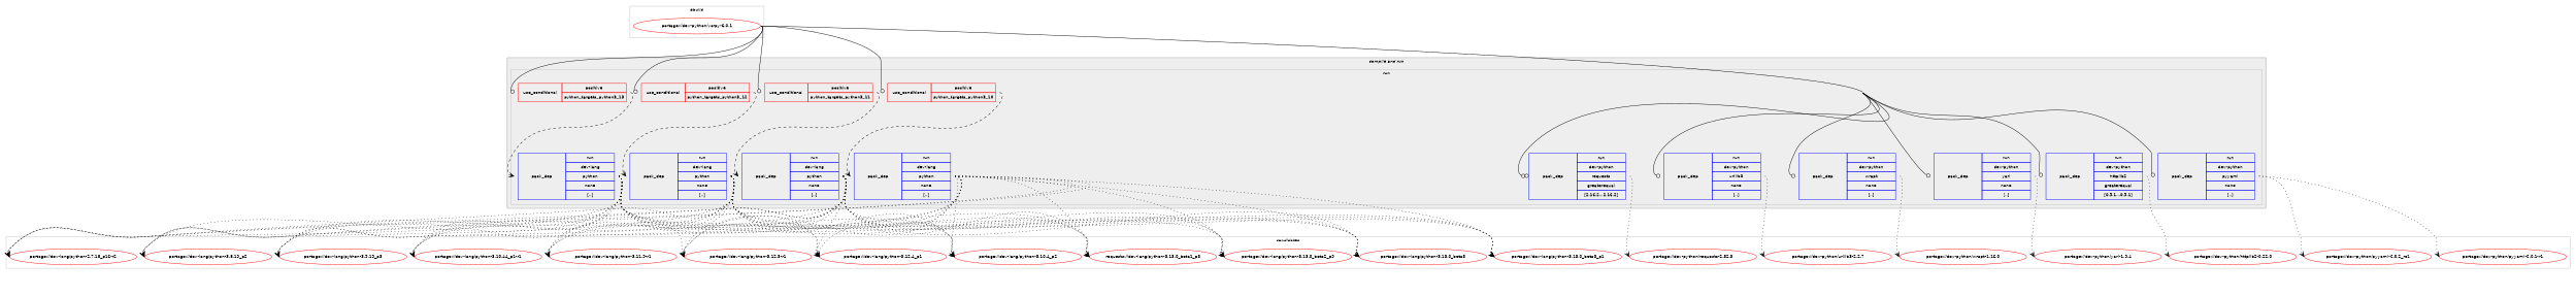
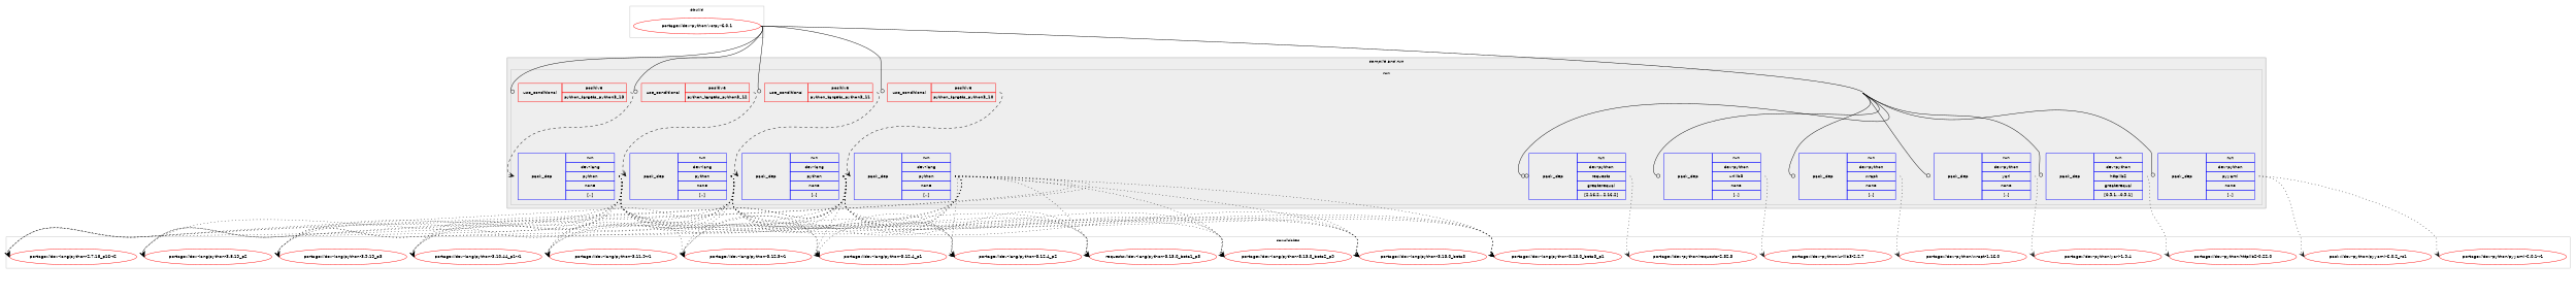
  digraph {
    compound=true
    concentrate=true
    fontname=Helvetica
    fontsize=10
    newrank=true
    rankdir=TB
    ranksep=1.5
    node [color=red fontname=Helvetica fontsize=10]
    edge [arrowhead=vee headport=w style=dotted tailport=e weight=100]
    n1 [label="portage://dev-python/vcrpy-6.0.1" width=4]
    n2 [color=blue label=<<TABLE BORDER="0" CELLBORDER="1" CELLSPACING="0" CELLPADDING="4" WIDTH="220"><TR><TD ROWSPAN="6" CELLPADDING="30">pack_dep</TD></TR><TR><TD WIDTH="110">run</TD></TR><TR><TD>dev-lang</TD></TR><TR><TD>python</TD></TR><TR><TD>none</TD></TR><TR><TD>[,,]</TD></TR></TABLE>> shape=none]
    n3 [label=<<TABLE BORDER="0" CELLBORDER="1" CELLSPACING="0" CELLPADDING="4"><TR><TD ROWSPAN="3" CELLPADDING="10">use_conditional</TD></TR><TR><TD>positive</TD></TR><TR><TD>python_targets_python3_10</TD></TR></TABLE>> shape=none]
    n4 [color=blue label=<<TABLE BORDER="0" CELLBORDER="1" CELLSPACING="0" CELLPADDING="4" WIDTH="220"><TR><TD ROWSPAN="6" CELLPADDING="30">pack_dep</TD></TR><TR><TD WIDTH="110">run</TD></TR><TR><TD>dev-lang</TD></TR><TR><TD>python</TD></TR><TR><TD>none</TD></TR><TR><TD>[,,]</TD></TR></TABLE>> shape=none]
    n5 [label=<<TABLE BORDER="0" CELLBORDER="1" CELLSPACING="0" CELLPADDING="4"><TR><TD ROWSPAN="3" CELLPADDING="10">use_conditional</TD></TR><TR><TD>positive</TD></TR><TR><TD>python_targets_python3_11</TD></TR></TABLE>> shape=none]
    n6 [color=blue label=<<TABLE BORDER="0" CELLBORDER="1" CELLSPACING="0" CELLPADDING="4" WIDTH="220"><TR><TD ROWSPAN="6" CELLPADDING="30">pack_dep</TD></TR><TR><TD WIDTH="110">run</TD></TR><TR><TD>dev-lang</TD></TR><TR><TD>python</TD></TR><TR><TD>none</TD></TR><TR><TD>[,,]</TD></TR></TABLE>> shape=none]
    n7 [label=<<TABLE BORDER="0" CELLBORDER="1" CELLSPACING="0" CELLPADDING="4"><TR><TD ROWSPAN="3" CELLPADDING="10">use_conditional</TD></TR><TR><TD>positive</TD></TR><TR><TD>python_targets_python3_12</TD></TR></TABLE>> shape=none]
    n8 [color=blue label=<<TABLE BORDER="0" CELLBORDER="1" CELLSPACING="0" CELLPADDING="4" WIDTH="220"><TR><TD ROWSPAN="6" CELLPADDING="30">pack_dep</TD></TR><TR><TD WIDTH="110">run</TD></TR><TR><TD>dev-lang</TD></TR><TR><TD>python</TD></TR><TR><TD>none</TD></TR><TR><TD>[,,]</TD></TR></TABLE>> shape=none]
    n9 [label=<<TABLE BORDER="0" CELLBORDER="1" CELLSPACING="0" CELLPADDING="4"><TR><TD ROWSPAN="3" CELLPADDING="10">use_conditional</TD></TR><TR><TD>positive</TD></TR><TR><TD>python_targets_python3_13</TD></TR></TABLE>> shape=none]
    n10 [color=blue label=<<TABLE BORDER="0" CELLBORDER="1" CELLSPACING="0" CELLPADDING="4" WIDTH="220"><TR><TD ROWSPAN="6" CELLPADDING="30">pack_dep</TD></TR><TR><TD WIDTH="110">run</TD></TR><TR><TD>dev-python</TD></TR><TR><TD>httplib2</TD></TR><TR><TD>greaterequal</TD></TR><TR><TD>[0.9.1,,,0.9.1]</TD></TR></TABLE>> shape=none]
    n11 [color=blue label=<<TABLE BORDER="0" CELLBORDER="1" CELLSPACING="0" CELLPADDING="4" WIDTH="220"><TR><TD ROWSPAN="6" CELLPADDING="30">pack_dep</TD></TR><TR><TD WIDTH="110">run</TD></TR><TR><TD>dev-python</TD></TR><TR><TD>pyyaml</TD></TR><TR><TD>none</TD></TR><TR><TD>[,,]</TD></TR></TABLE>> shape=none]
    n12 [color=blue label=<<TABLE BORDER="0" CELLBORDER="1" CELLSPACING="0" CELLPADDING="4" WIDTH="220"><TR><TD ROWSPAN="6" CELLPADDING="30">pack_dep</TD></TR><TR><TD WIDTH="110">run</TD></TR><TR><TD>dev-python</TD></TR><TR><TD>requests</TD></TR><TR><TD>greaterequal</TD></TR><TR><TD>[2.16.2,,,2.16.2]</TD></TR></TABLE>> shape=none]
    n13 [color=blue label=<<TABLE BORDER="0" CELLBORDER="1" CELLSPACING="0" CELLPADDING="4" WIDTH="220"><TR><TD ROWSPAN="6" CELLPADDING="30">pack_dep</TD></TR><TR><TD WIDTH="110">run</TD></TR><TR><TD>dev-python</TD></TR><TR><TD>urllib3</TD></TR><TR><TD>none</TD></TR><TR><TD>[,,]</TD></TR></TABLE>> shape=none]
    n14 [color=blue label=<<TABLE BORDER="0" CELLBORDER="1" CELLSPACING="0" CELLPADDING="4" WIDTH="220"><TR><TD ROWSPAN="6" CELLPADDING="30">pack_dep</TD></TR><TR><TD WIDTH="110">run</TD></TR><TR><TD>dev-python</TD></TR><TR><TD>wrapt</TD></TR><TR><TD>none</TD></TR><TR><TD>[,,]</TD></TR></TABLE>> shape=none]
    n15 [color=blue label=<<TABLE BORDER="0" CELLBORDER="1" CELLSPACING="0" CELLPADDING="4" WIDTH="220"><TR><TD ROWSPAN="6" CELLPADDING="30">pack_dep</TD></TR><TR><TD WIDTH="110">run</TD></TR><TR><TD>dev-python</TD></TR><TR><TD>yarl</TD></TR><TR><TD>none</TD></TR><TR><TD>[,,]</TD></TR></TABLE>> shape=none]
    n16 [label="portage://dev-lang/python-3.13.0_beta3_p1" width=4]
    n17 [label="portage://dev-lang/python-3.13.0_beta3" width=4]
    n18 [label="portage://dev-lang/python-3.13.0_beta2_p9" width=4]
    n19 [label="requests://dev-lang/python-3.13.0_beta1_p3" width=4]
-   n20 [label="portage://dev-lang/python-3.10.4_p2" width=4]
+   n20 [label="portage://dev-lang/python-3.12.4_p2" width=4]
    n21 [label="portage://dev-lang/python-3.12.4_p1" width=4]
    n22 [label="portage://dev-lang/python-3.12.3-r1" width=4]
    n23 [label="portage://dev-lang/python-3.11.9-r1" width=4]
    n24 [label="portage://dev-lang/python-3.10.44_p1-r1" width=4]
    n25 [label="portage://dev-lang/python-3.9.19_p3" width=4]
    n26 [label="portage://dev-lang/python-3.8.19_p2" width=4]
    n27 [label="portage://dev-lang/python-2.7.18_p16-r2" width=4]
    n28 [label="portage://dev-python/httplib2-0.22.0" width=4]
-   n29 [label="portage://dev-python/pyyaml-6.0.2_rc1" width=4]
+   n29 [label="pack://dev-python/pyyaml-6.0.2_rc1" width=4]
    n30 [label="portage://dev-python/pyyaml-6.0.1-r1" width=4]
    n31 [label="portage://dev-python/requests-2.32.3" width=4]
    n32 [label="portage://dev-python/urllib3-2.2.7" width=4]
    n33 [label="portage://dev-python/wrapt-1.16.0" width=4]
    n34 [label="portage://dev-python/yarl-1.9.4" width=4]
    subgraph cluster_1 {
      color=gray
      label=<<i>ebuild</i>>
      n1
    }
    subgraph cluster_2 {
      color=gray
      label=<<i>dependencies</i>>
      subgraph cluster_3 {
        color=gray
        fillcolor="#eeeeee"
        label=<<i>compile</i>>
        style=filled
      }
      subgraph cluster_4 {
        color=gray
        fillcolor="#eeeeee"
        label=<<i>compile and run</i>>
        style=filled
      }
      subgraph cluster_5 {
        color=gray
        fillcolor="#eeeeee"
        label=<<i>run</i>>
        style=filled
        subgraph sub_6 {
          color=gray
          fillcolor="#eeeeee"
          label=<<i>run</i>>
          style=filled
          n3
          subgraph sub_7 {
            color=gray
            fillcolor="#eeeeee"
            label=<<i>run</i>>
            style=filled
            n2
          }
        }
        subgraph sub_8 {
          color=gray
          fillcolor="#eeeeee"
          label=<<i>run</i>>
          style=filled
          n5
          subgraph sub_9 {
            color=gray
            fillcolor="#eeeeee"
            label=<<i>run</i>>
            style=filled
            n4
          }
        }
        subgraph sub_10 {
          color=gray
          fillcolor="#eeeeee"
          label=<<i>run</i>>
          style=filled
          n7
          subgraph sub_11 {
            color=gray
            fillcolor="#eeeeee"
            label=<<i>run</i>>
            style=filled
            n6
          }
        }
        subgraph sub_12 {
          color=gray
          fillcolor="#eeeeee"
          label=<<i>run</i>>
          style=filled
          n9
          subgraph sub_13 {
            color=gray
            fillcolor="#eeeeee"
            label=<<i>run</i>>
            style=filled
            n8
          }
        }
        subgraph sub_14 {
          color=gray
          fillcolor="#eeeeee"
          label=<<i>run</i>>
          style=filled
          n10
        }
        subgraph sub_15 {
          color=gray
          fillcolor="#eeeeee"
          label=<<i>run</i>>
          style=filled
          n11
        }
        subgraph sub_16 {
          color=gray
          fillcolor="#eeeeee"
          label=<<i>run</i>>
          style=filled
          n12
        }
        subgraph sub_17 {
          color=gray
          fillcolor="#eeeeee"
          label=<<i>run</i>>
          style=filled
          n13
        }
        subgraph sub_18 {
          color=gray
          fillcolor="#eeeeee"
          label=<<i>run</i>>
          style=filled
          n14
        }
        subgraph sub_19 {
          color=gray
          fillcolor="#eeeeee"
          label=<<i>run</i>>
          style=filled
          n15
        }
      }
    }
    subgraph cluster_20 {
      color=gray
      label=<<i>candidates</i>>
      rank=same
      subgraph sub_21 {
        color=black
        label=<<i>candidates</i>>
        nodesep=1
        rank=same
        n16
        n17
        n18
        n19
        n20
        n21
        n22
        n23
        n24
        n25
        n26
        n27
      }
      subgraph sub_22 {
        color=black
        label=<<i>candidates</i>>
        nodesep=1
        rank=same
        n16
        n17
        n18
        n19
        n20
        n21
        n22
        n23
        n24
        n25
        n26
        n27
      }
      subgraph sub_23 {
        color=black
        label=<<i>candidates</i>>
        nodesep=1
        rank=same
        n16
        n17
        n18
        n19
        n20
        n21
        n22
        n23
        n24
        n25
        n26
        n27
      }
      subgraph sub_24 {
        color=black
        label=<<i>candidates</i>>
        nodesep=1
        rank=same
        n16
        n17
        n18
        n19
        n20
        n21
        n22
        n23
        n24
        n25
        n26
        n27
      }
      subgraph sub_25 {
        color=black
        label=<<i>candidates</i>>
        nodesep=1
        rank=same
        n28
      }
      subgraph sub_26 {
        color=black
        label=<<i>candidates</i>>
        nodesep=1
        rank=same
        n29
        n30
      }
      subgraph sub_27 {
        color=black
        label=<<i>candidates</i>>
        nodesep=1
        rank=same
        n31
      }
      subgraph sub_28 {
        color=black
        label=<<i>candidates</i>>
        nodesep=1
        rank=same
        n32
      }
      subgraph sub_29 {
        color=black
        label=<<i>candidates</i>>
        nodesep=1
        rank=same
        n33
      }
      subgraph sub_30 {
        color=black
        label=<<i>candidates</i>>
        nodesep=1
        rank=same
        n34
      }
    }
    n1 -> n3 [arrowhead=odot style=solid weight=20]
    n1 -> n5 [arrowhead=odot style=solid weight=20]
    n1 -> n7 [arrowhead=odot style=solid weight=20]
    n1 -> n9 [arrowhead=odot style=solid weight=20]
    n1 -> n10 [arrowhead=odot style=solid weight=20]
    n1 -> n11 [arrowhead=odot style=solid weight=20]
    n1 -> n12 [arrowhead=odot style=solid weight=20]
    n1 -> n13 [arrowhead=odot style=solid weight=20]
    n1 -> n14 [arrowhead=odot style=solid weight=20]
    n1 -> n15 [arrowhead=odot style=solid weight=20]
    n2 -> n16
    n2 -> n17
    n2 -> n18
    n2 -> n19
    n2 -> n20
    n2 -> n21
    n2 -> n22
    n2 -> n23
    n2 -> n24
    n2 -> n25
    n2 -> n26
    n2 -> n27
    n3 -> n2 [style=dashed weight=20]
    n4 -> n16
    n4 -> n17
    n4 -> n18
    n4 -> n19
    n4 -> n20
    n4 -> n21
    n4 -> n22
    n4 -> n23
    n4 -> n24
    n4 -> n25
    n4 -> n26
    n4 -> n27
    n5 -> n4 [style=dashed weight=20]
    n6 -> n16
    n6 -> n17
    n6 -> n18
    n6 -> n19
    n6 -> n20
    n6 -> n21
    n6 -> n22
    n6 -> n23
    n6 -> n24
    n6 -> n25
    n6 -> n26
    n6 -> n27
    n7 -> n6 [style=dashed weight=20]
    n8 -> n16
    n8 -> n17
    n8 -> n18
    n8 -> n19
    n8 -> n20
    n8 -> n21
    n8 -> n22
    n8 -> n23
    n8 -> n24
    n8 -> n25
    n8 -> n26
    n8 -> n27
    n9 -> n8 [style=dashed weight=20]
    n10 -> n28
    n11 -> n29
    n11 -> n30
    n12 -> n31
    n13 -> n32
    n14 -> n33
    n15 -> n34
  }
